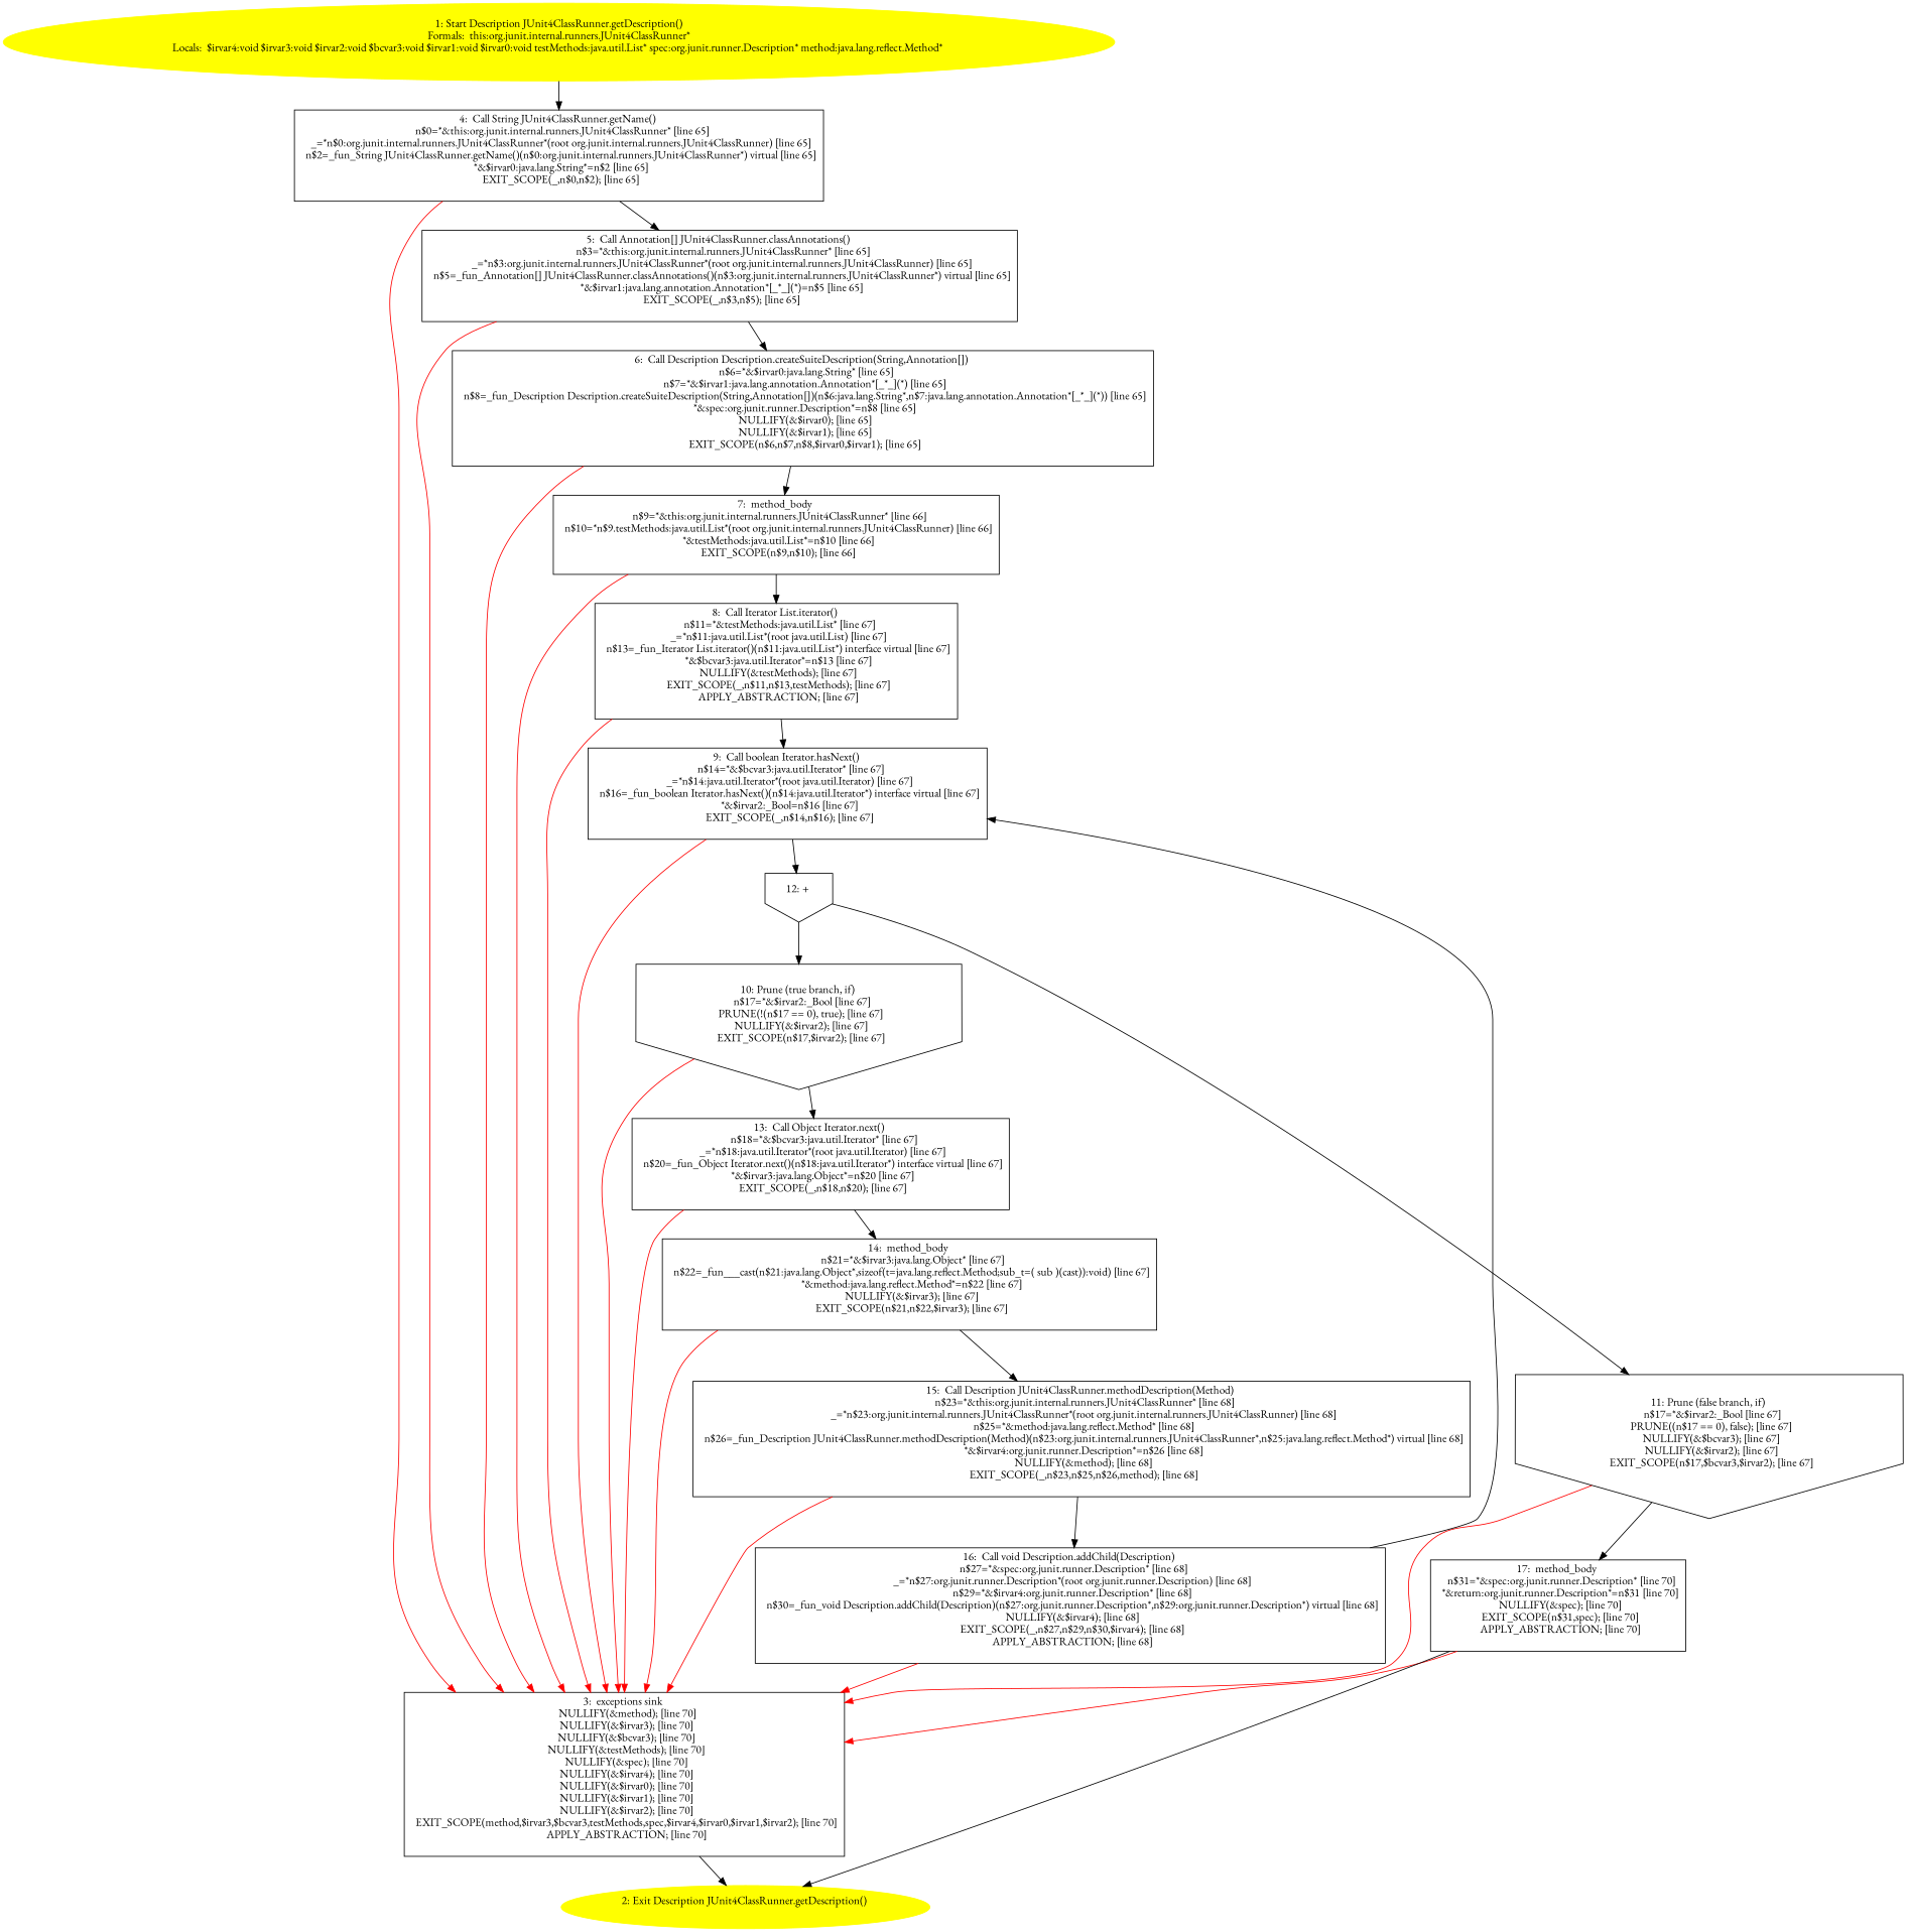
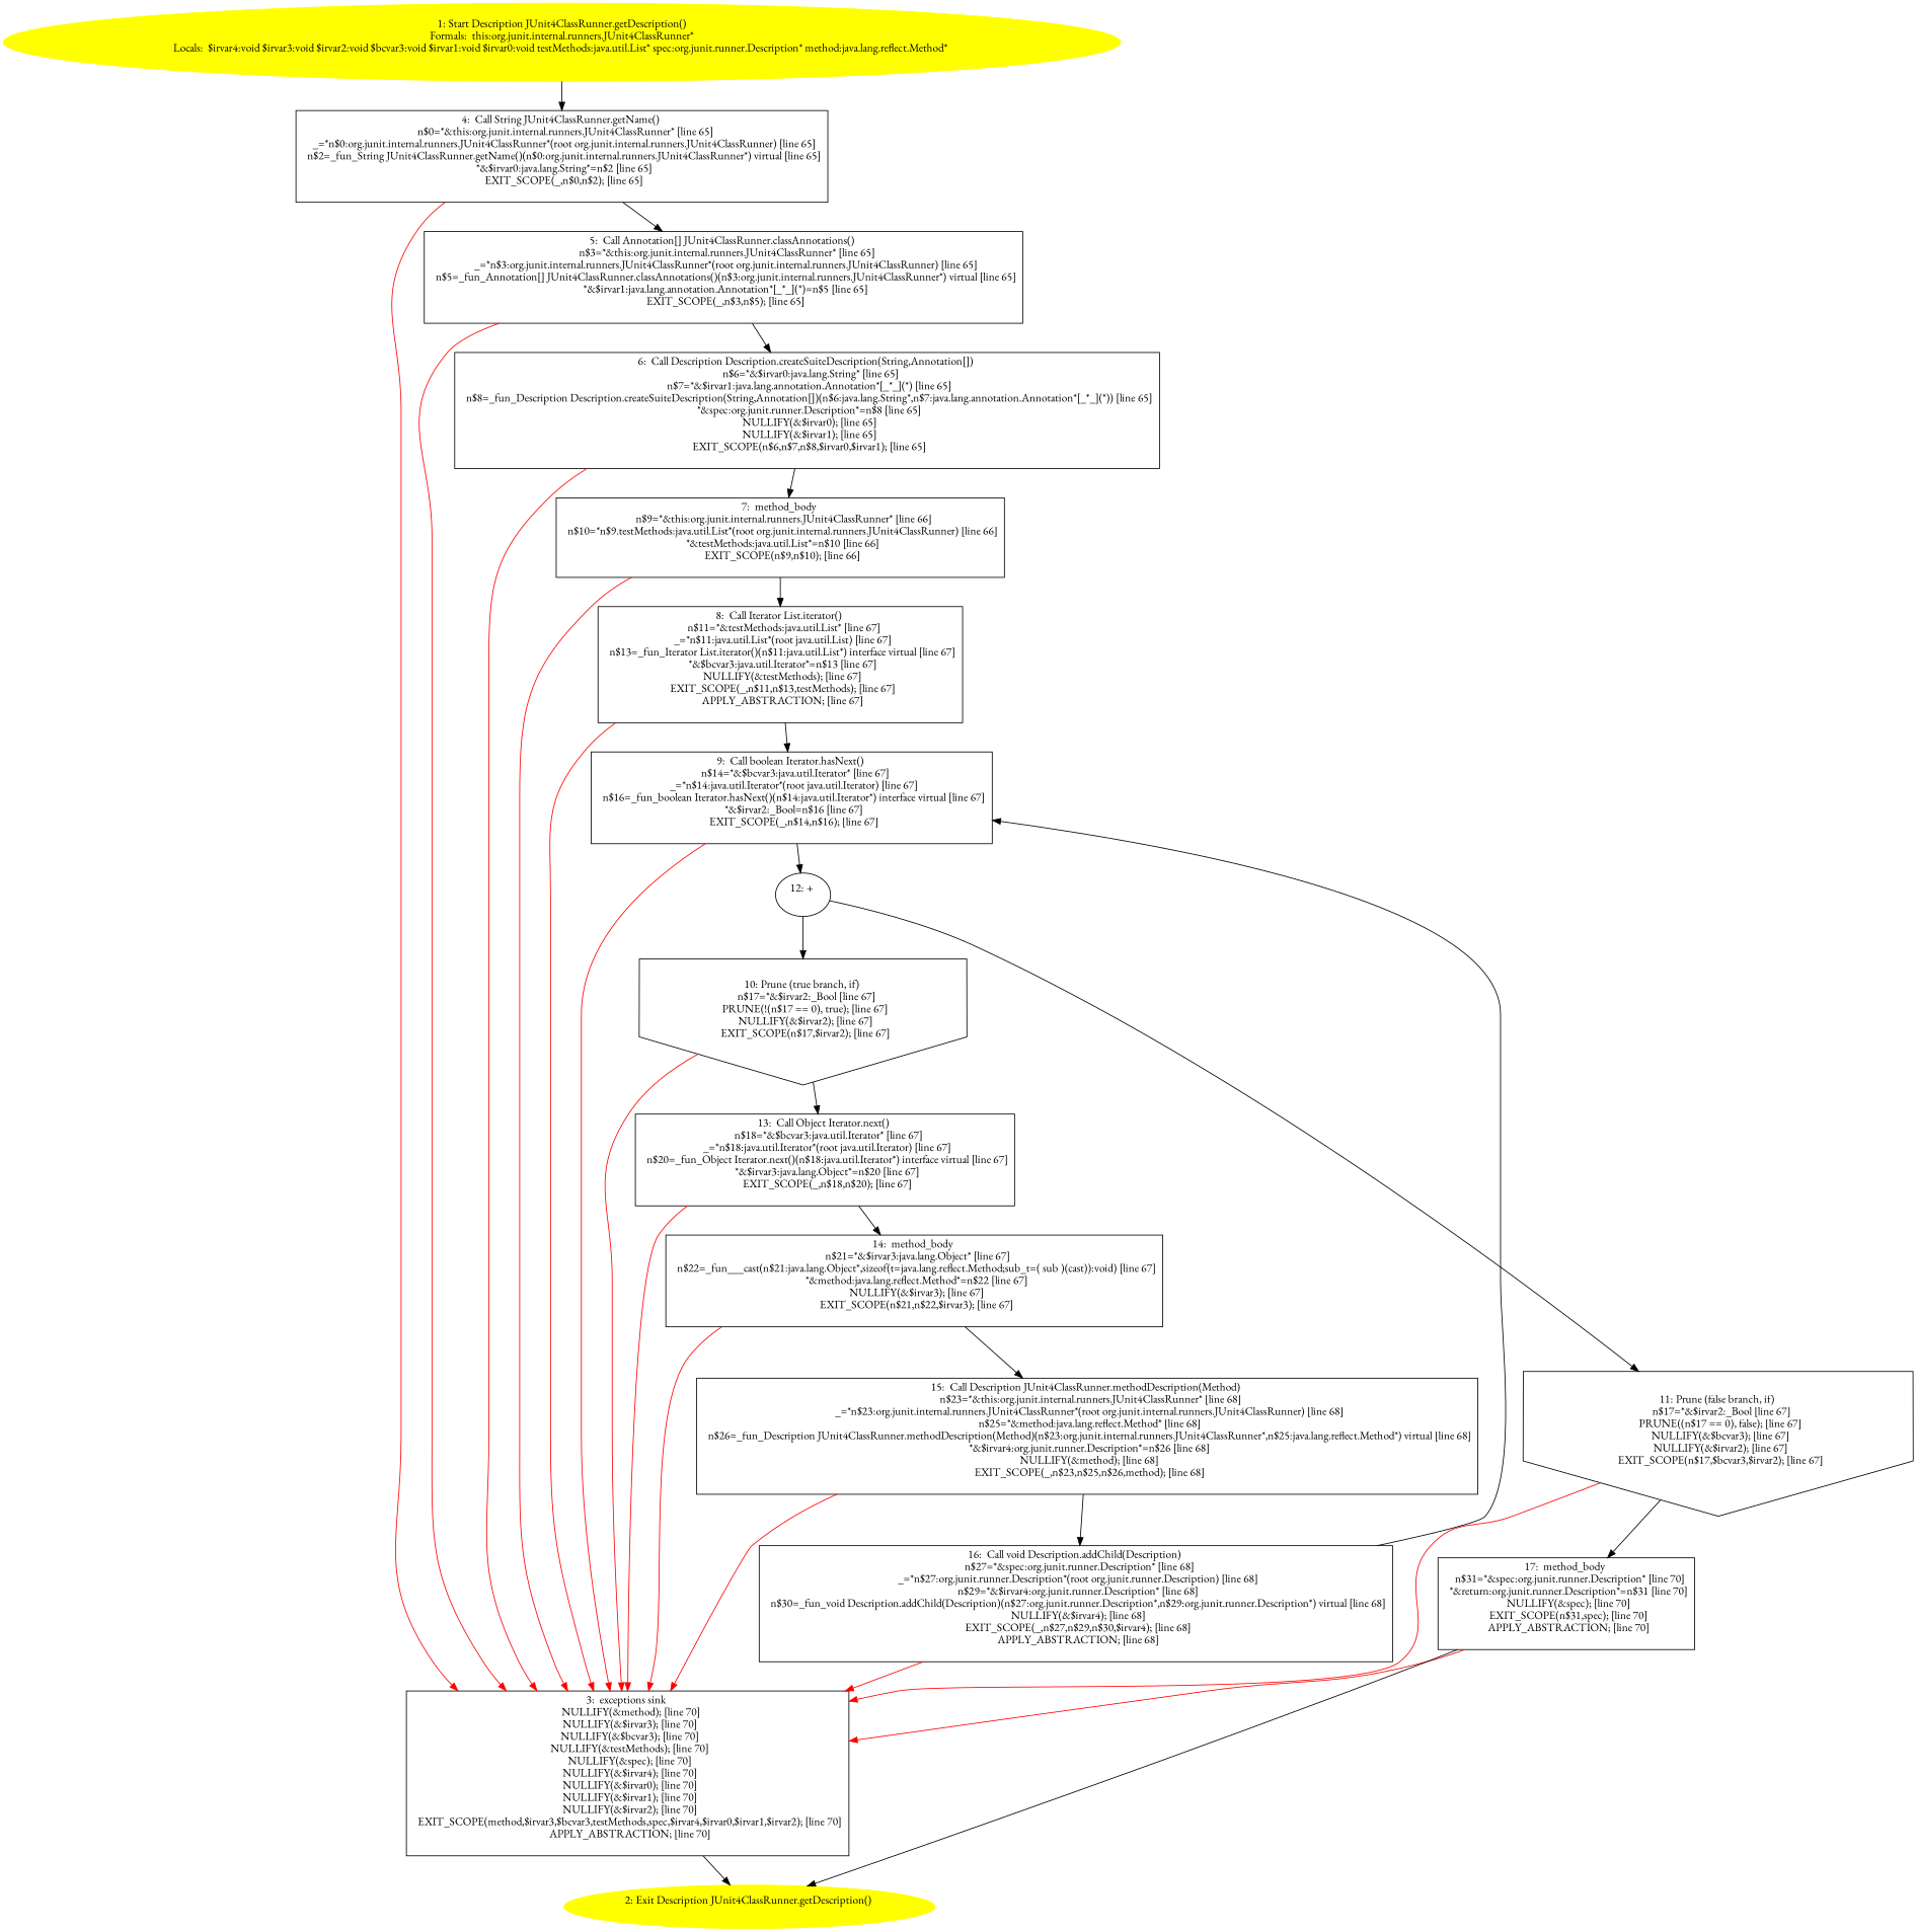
  digraph {
    fontname="EB Garamond"
    node [fontname="EB Garamond" shape=box]
    edge [fontname="EB Garamond"]
    n1 [color=yellow label="1: Start Description JUnit4ClassRunner.getDescription()\nFormals:  this:org.junit.internal.runners.JUnit4ClassRunner*\nLocals:  $irvar4:void $irvar3:void $irvar2:void $bcvar3:void $irvar1:void $irvar0:void testMethods:java.util.List* spec:org.junit.runner.Description* method:java.lang.reflect.Method* \n  " style=filled shape=""]
    n2 [label="4:  Call String JUnit4ClassRunner.getName() \n   n$0=*&this:org.junit.internal.runners.JUnit4ClassRunner* [line 65]\n  _=*n$0:org.junit.internal.runners.JUnit4ClassRunner*(root org.junit.internal.runners.JUnit4ClassRunner) [line 65]\n  n$2=_fun_String JUnit4ClassRunner.getName()(n$0:org.junit.internal.runners.JUnit4ClassRunner*) virtual [line 65]\n  *&$irvar0:java.lang.String*=n$2 [line 65]\n  EXIT_SCOPE(_,n$0,n$2); [line 65]\n "]
    n3 [label="3:  exceptions sink \n   NULLIFY(&method); [line 70]\n  NULLIFY(&$irvar3); [line 70]\n  NULLIFY(&$bcvar3); [line 70]\n  NULLIFY(&testMethods); [line 70]\n  NULLIFY(&spec); [line 70]\n  NULLIFY(&$irvar4); [line 70]\n  NULLIFY(&$irvar0); [line 70]\n  NULLIFY(&$irvar1); [line 70]\n  NULLIFY(&$irvar2); [line 70]\n  EXIT_SCOPE(method,$irvar3,$bcvar3,testMethods,spec,$irvar4,$irvar0,$irvar1,$irvar2); [line 70]\n  APPLY_ABSTRACTION; [line 70]\n "]
    n4 [label="5:  Call Annotation[] JUnit4ClassRunner.classAnnotations() \n   n$3=*&this:org.junit.internal.runners.JUnit4ClassRunner* [line 65]\n  _=*n$3:org.junit.internal.runners.JUnit4ClassRunner*(root org.junit.internal.runners.JUnit4ClassRunner) [line 65]\n  n$5=_fun_Annotation[] JUnit4ClassRunner.classAnnotations()(n$3:org.junit.internal.runners.JUnit4ClassRunner*) virtual [line 65]\n  *&$irvar1:java.lang.annotation.Annotation*[_*_](*)=n$5 [line 65]\n  EXIT_SCOPE(_,n$3,n$5); [line 65]\n "]
    n5 [color=yellow label="2: Exit Description JUnit4ClassRunner.getDescription() \n  " style=filled shape=""]
    n6 [label="6:  Call Description Description.createSuiteDescription(String,Annotation[]) \n   n$6=*&$irvar0:java.lang.String* [line 65]\n  n$7=*&$irvar1:java.lang.annotation.Annotation*[_*_](*) [line 65]\n  n$8=_fun_Description Description.createSuiteDescription(String,Annotation[])(n$6:java.lang.String*,n$7:java.lang.annotation.Annotation*[_*_](*)) [line 65]\n  *&spec:org.junit.runner.Description*=n$8 [line 65]\n  NULLIFY(&$irvar0); [line 65]\n  NULLIFY(&$irvar1); [line 65]\n  EXIT_SCOPE(n$6,n$7,n$8,$irvar0,$irvar1); [line 65]\n "]
    n7 [label="7:  method_body \n   n$9=*&this:org.junit.internal.runners.JUnit4ClassRunner* [line 66]\n  n$10=*n$9.testMethods:java.util.List*(root org.junit.internal.runners.JUnit4ClassRunner) [line 66]\n  *&testMethods:java.util.List*=n$10 [line 66]\n  EXIT_SCOPE(n$9,n$10); [line 66]\n "]
    n8 [label="8:  Call Iterator List.iterator() \n   n$11=*&testMethods:java.util.List* [line 67]\n  _=*n$11:java.util.List*(root java.util.List) [line 67]\n  n$13=_fun_Iterator List.iterator()(n$11:java.util.List*) interface virtual [line 67]\n  *&$bcvar3:java.util.Iterator*=n$13 [line 67]\n  NULLIFY(&testMethods); [line 67]\n  EXIT_SCOPE(_,n$11,n$13,testMethods); [line 67]\n  APPLY_ABSTRACTION; [line 67]\n "]
    n9 [label="9:  Call boolean Iterator.hasNext() \n   n$14=*&$bcvar3:java.util.Iterator* [line 67]\n  _=*n$14:java.util.Iterator*(root java.util.Iterator) [line 67]\n  n$16=_fun_boolean Iterator.hasNext()(n$14:java.util.Iterator*) interface virtual [line 67]\n  *&$irvar2:_Bool=n$16 [line 67]\n  EXIT_SCOPE(_,n$14,n$16); [line 67]\n "]
-   n10 [label="12: + \n  " shape=invhouse]
+   n10 [label="12: + \n  " shape=""]
    n11 [label="10: Prune (true branch, if) \n   n$17=*&$irvar2:_Bool [line 67]\n  PRUNE(!(n$17 == 0), true); [line 67]\n  NULLIFY(&$irvar2); [line 67]\n  EXIT_SCOPE(n$17,$irvar2); [line 67]\n " shape=invhouse]
    n12 [label="11: Prune (false branch, if) \n   n$17=*&$irvar2:_Bool [line 67]\n  PRUNE((n$17 == 0), false); [line 67]\n  NULLIFY(&$bcvar3); [line 67]\n  NULLIFY(&$irvar2); [line 67]\n  EXIT_SCOPE(n$17,$bcvar3,$irvar2); [line 67]\n " shape=invhouse]
    n13 [label="13:  Call Object Iterator.next() \n   n$18=*&$bcvar3:java.util.Iterator* [line 67]\n  _=*n$18:java.util.Iterator*(root java.util.Iterator) [line 67]\n  n$20=_fun_Object Iterator.next()(n$18:java.util.Iterator*) interface virtual [line 67]\n  *&$irvar3:java.lang.Object*=n$20 [line 67]\n  EXIT_SCOPE(_,n$18,n$20); [line 67]\n "]
    n14 [label="14:  method_body \n   n$21=*&$irvar3:java.lang.Object* [line 67]\n  n$22=_fun___cast(n$21:java.lang.Object*,sizeof(t=java.lang.reflect.Method;sub_t=( sub )(cast)):void) [line 67]\n  *&method:java.lang.reflect.Method*=n$22 [line 67]\n  NULLIFY(&$irvar3); [line 67]\n  EXIT_SCOPE(n$21,n$22,$irvar3); [line 67]\n "]
    n15 [label="17:  method_body \n   n$31=*&spec:org.junit.runner.Description* [line 70]\n  *&return:org.junit.runner.Description*=n$31 [line 70]\n  NULLIFY(&spec); [line 70]\n  EXIT_SCOPE(n$31,spec); [line 70]\n  APPLY_ABSTRACTION; [line 70]\n "]
    n16 [label="15:  Call Description JUnit4ClassRunner.methodDescription(Method) \n   n$23=*&this:org.junit.internal.runners.JUnit4ClassRunner* [line 68]\n  _=*n$23:org.junit.internal.runners.JUnit4ClassRunner*(root org.junit.internal.runners.JUnit4ClassRunner) [line 68]\n  n$25=*&method:java.lang.reflect.Method* [line 68]\n  n$26=_fun_Description JUnit4ClassRunner.methodDescription(Method)(n$23:org.junit.internal.runners.JUnit4ClassRunner*,n$25:java.lang.reflect.Method*) virtual [line 68]\n  *&$irvar4:org.junit.runner.Description*=n$26 [line 68]\n  NULLIFY(&method); [line 68]\n  EXIT_SCOPE(_,n$23,n$25,n$26,method); [line 68]\n "]
    n17 [label="16:  Call void Description.addChild(Description) \n   n$27=*&spec:org.junit.runner.Description* [line 68]\n  _=*n$27:org.junit.runner.Description*(root org.junit.runner.Description) [line 68]\n  n$29=*&$irvar4:org.junit.runner.Description* [line 68]\n  n$30=_fun_void Description.addChild(Description)(n$27:org.junit.runner.Description*,n$29:org.junit.runner.Description*) virtual [line 68]\n  NULLIFY(&$irvar4); [line 68]\n  EXIT_SCOPE(_,n$27,n$29,n$30,$irvar4); [line 68]\n  APPLY_ABSTRACTION; [line 68]\n "]
    n1 -> n2
    n2 -> n3 [color=red]
    n2 -> n4
    n3 -> n5
    n4 -> n3 [color=red]
    n4 -> n6
    n6 -> n3 [color=red]
    n6 -> n7
    n7 -> n3 [color=red]
    n7 -> n8
    n8 -> n3 [color=red]
    n8 -> n9
    n9 -> n3 [color=red]
    n9 -> n10
    n10 -> n11
    n10 -> n12
    n11 -> n3 [color=red]
    n11 -> n13
    n12 -> n3 [color=red]
    n12 -> n15
    n13 -> n3 [color=red]
    n13 -> n14
    n14 -> n3 [color=red]
    n14 -> n16
    n15 -> n3 [color=red]
    n15 -> n5
    n16 -> n3 [color=red]
    n16 -> n17
    n17 -> n3 [color=red]
    n17 -> n9
  }
